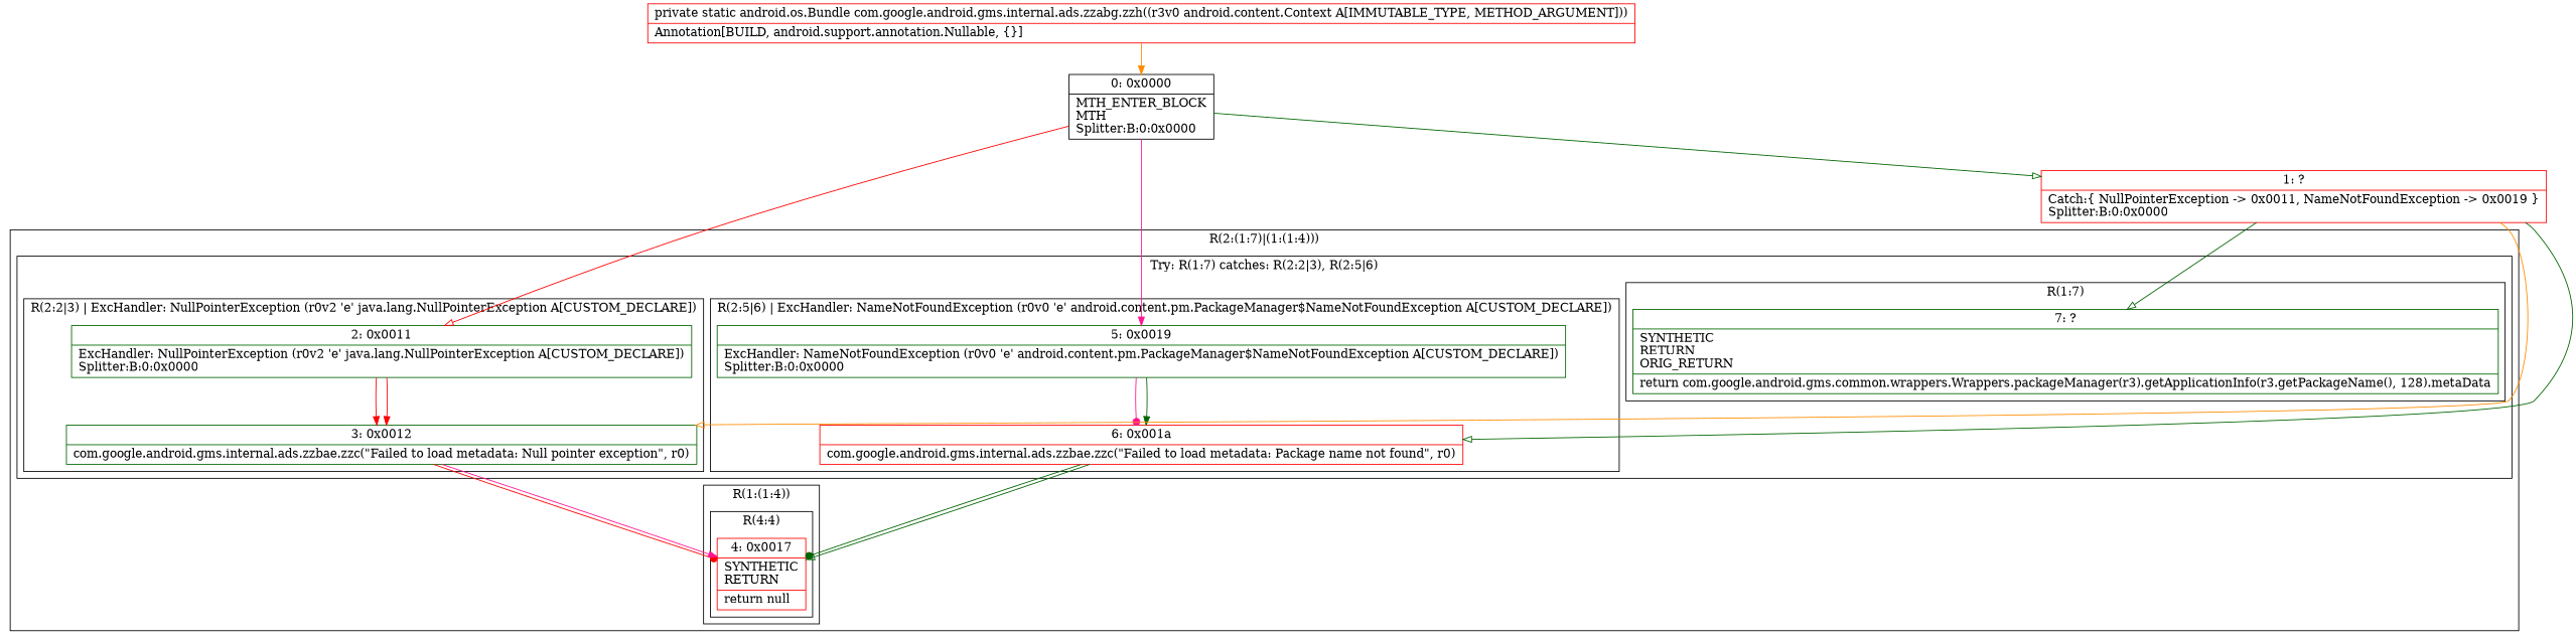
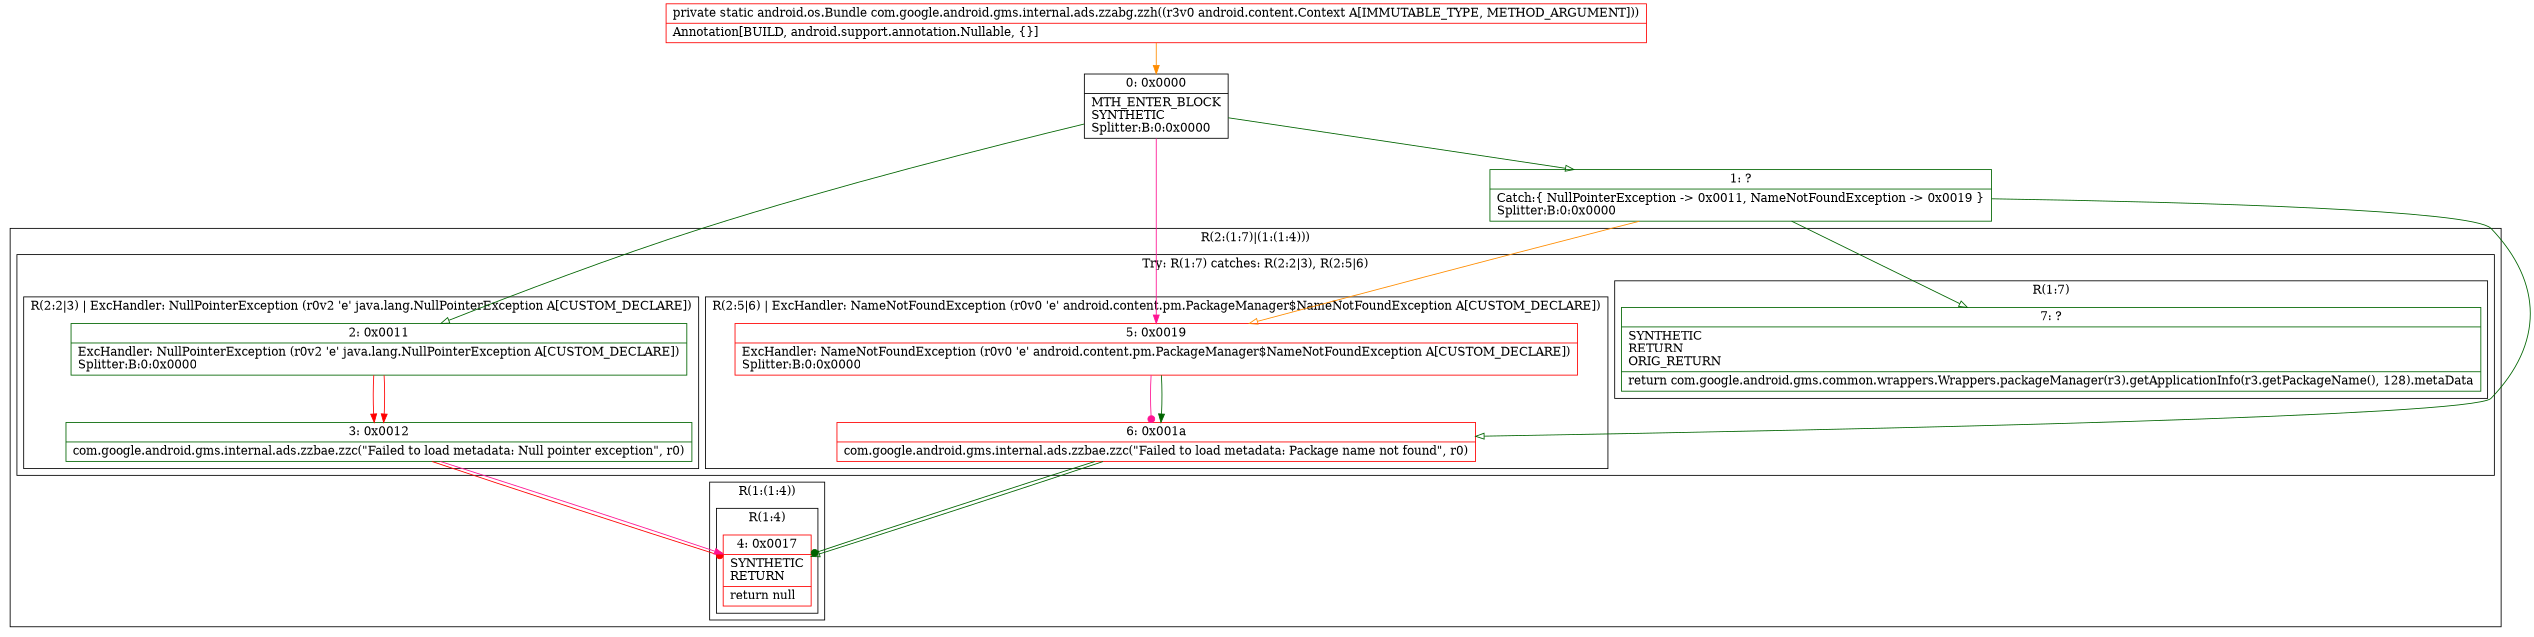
  digraph {
    node [color=darkgreen shape=record]
    edge [arrowhead=normal color=darkgreen]
    n1 [label="{7\:\ ?|SYNTHETIC\lRETURN\lORIG_RETURN\l|return com.google.android.gms.common.wrappers.Wrappers.packageManager(r3).getApplicationInfo(r3.getPackageName(), 128).metaData\l}"]
    n2 [label="{2\:\ 0x0011|ExcHandler: NullPointerException (r0v2 'e' java.lang.NullPointerException A[CUSTOM_DECLARE])\lSplitter:B:0:0x0000\l}"]
    n3 [label="{3\:\ 0x0012|com.google.android.gms.internal.ads.zzbae.zzc(\"Failed to load metadata: Null pointer exception\", r0)\l}"]
-   n4 [label="{5\:\ 0x0019|ExcHandler: NameNotFoundException (r0v0 'e' android.content.pm.PackageManager$NameNotFoundException A[CUSTOM_DECLARE])\lSplitter:B:0:0x0000\l}"]
+   n4 [color=red label="{5\:\ 0x0019|ExcHandler: NameNotFoundException (r0v0 'e' android.content.pm.PackageManager$NameNotFoundException A[CUSTOM_DECLARE])\lSplitter:B:0:0x0000\l}"]
    n5 [color=red label="{6\:\ 0x001a|com.google.android.gms.internal.ads.zzbae.zzc(\"Failed to load metadata: Package name not found\", r0)\l}"]
    n6 [color=red label="{4\:\ 0x0017|SYNTHETIC\lRETURN\l|return null\l}"]
-   n7 [color=black label="{0\:\ 0x0000|MTH_ENTER_BLOCK\lMTH\lSplitter:B:0:0x0000\l}"]
-   n8 [color=red label="{1\:\ ?|Catch:\{ NullPointerException \-\> 0x0011, NameNotFoundException \-\> 0x0019 \}\lSplitter:B:0:0x0000\l}"]
+   n7 [color=black label="{0\:\ 0x0000|MTH_ENTER_BLOCK\lSYNTHETIC\lSplitter:B:0:0x0000\l}"]
+   n8 [label="{1\:\ ?|Catch:\{ NullPointerException \-\> 0x0011, NameNotFoundException \-\> 0x0019 \}\lSplitter:B:0:0x0000\l}"]
    n9 [color=red label="{private static android.os.Bundle com.google.android.gms.internal.ads.zzabg.zzh((r3v0 android.content.Context A[IMMUTABLE_TYPE, METHOD_ARGUMENT]))  | Annotation[BUILD, android.support.annotation.Nullable, \{\}]\l}"]
    subgraph cluster_1 {
      label="R(2:(1:7)|(1:(1:4)))"
      subgraph cluster_2 {
        label="Try: R(1:7) catches: R(2:2|3), R(2:5|6)"
        subgraph cluster_3 {
          label="R(1:7)"
          n1
        }
        subgraph cluster_4 {
          label="R(2:2|3) | ExcHandler: NullPointerException (r0v2 'e' java.lang.NullPointerException A[CUSTOM_DECLARE])\l"
          n2
          n3
        }
        subgraph cluster_5 {
          label="R(2:5|6) | ExcHandler: NameNotFoundException (r0v0 'e' android.content.pm.PackageManager$NameNotFoundException A[CUSTOM_DECLARE])\l"
          n4
          n5
        }
      }
      subgraph cluster_6 {
        label="R(1:(1:4))"
        subgraph cluster_7 {
-         label="R(4:4)"
+         label="R(1:4)"
          n6
        }
      }
    }
    subgraph cluster_8 {
      label="R(2:2|3) | ExcHandler: NullPointerException (r0v2 'e' java.lang.NullPointerException A[CUSTOM_DECLARE])\l"
    }
    subgraph cluster_9 {
      label="R(2:5|6) | ExcHandler: NameNotFoundException (r0v0 'e' android.content.pm.PackageManager$NameNotFoundException A[CUSTOM_DECLARE])\l"
    }
    n2 -> n3 [color=red]
    n2 -> n3 [color=red]
    n3 -> n6 [arrowhead=dot color=red]
    n3 -> n6 [color=deeppink]
    n4 -> n5 [arrowhead=dot color=deeppink]
    n4 -> n5
    n5 -> n6 [arrowhead=dot]
    n5 -> n6 [arrowhead=onormal]
-   n7 -> n2 [arrowhead=onormal color=red]
+   n7 -> n2 [arrowhead=onormal]
    n7 -> n4 [color=deeppink]
    n7 -> n8 [arrowhead=onormal]
    n8 -> n1 [arrowhead=onormal]
-   n8 -> n3 [arrowhead=onormal color=darkorange]
+   n8 -> n4 [arrowhead=onormal color=darkorange]
    n8 -> n5 [arrowhead=onormal]
    n9 -> n7 [color=darkorange]
  }
